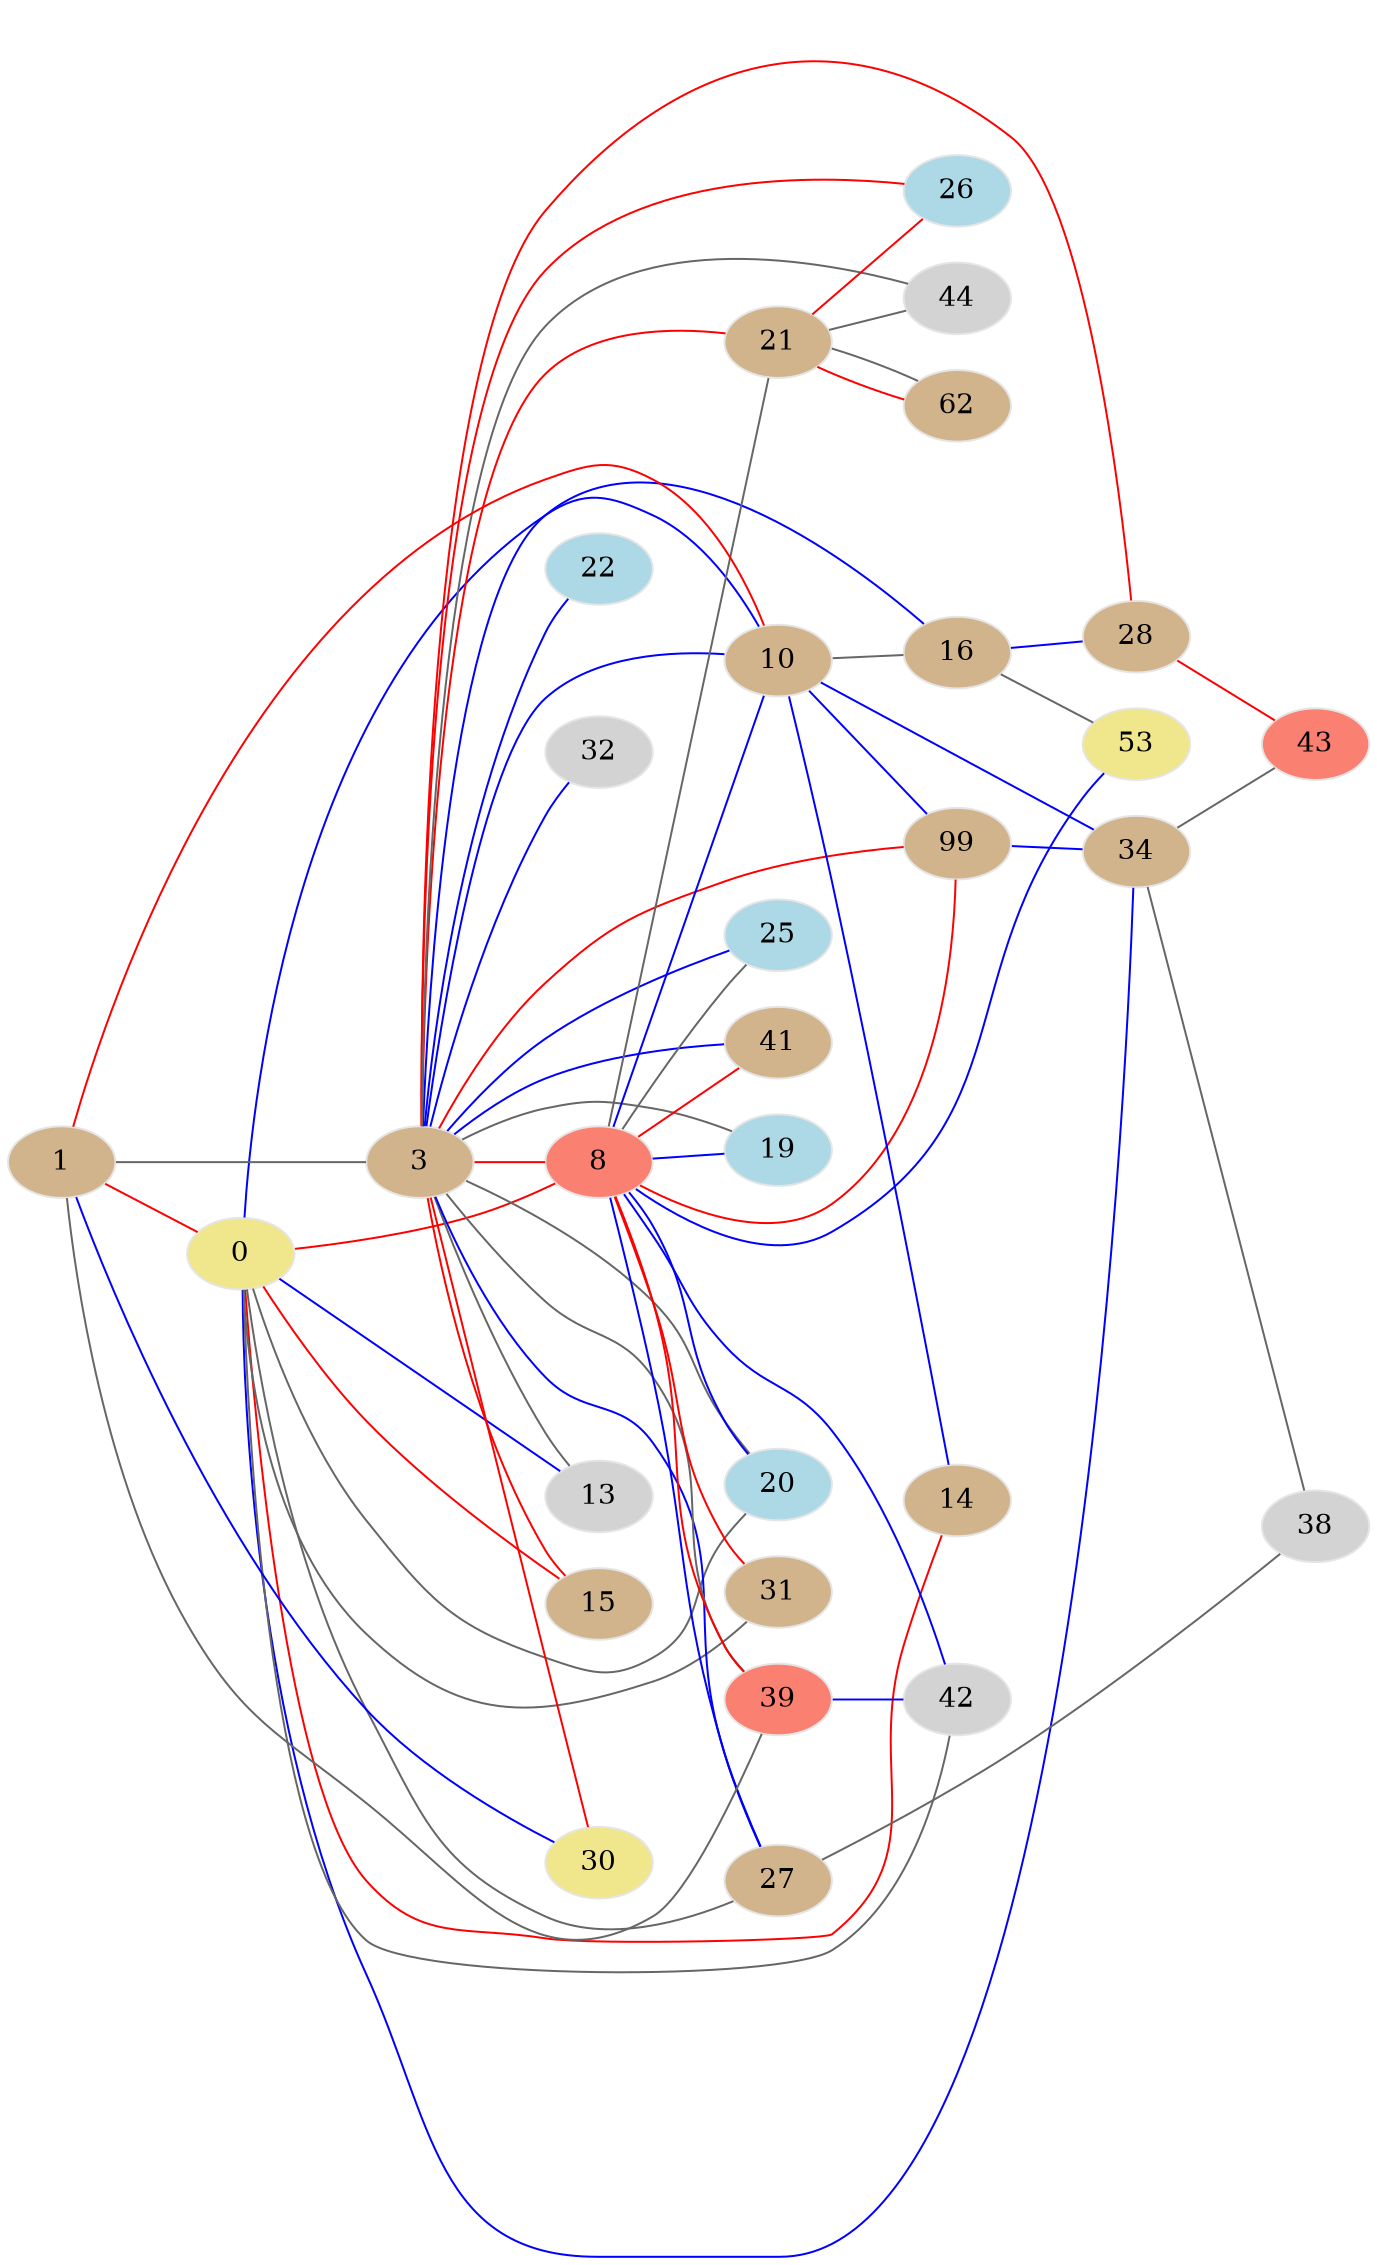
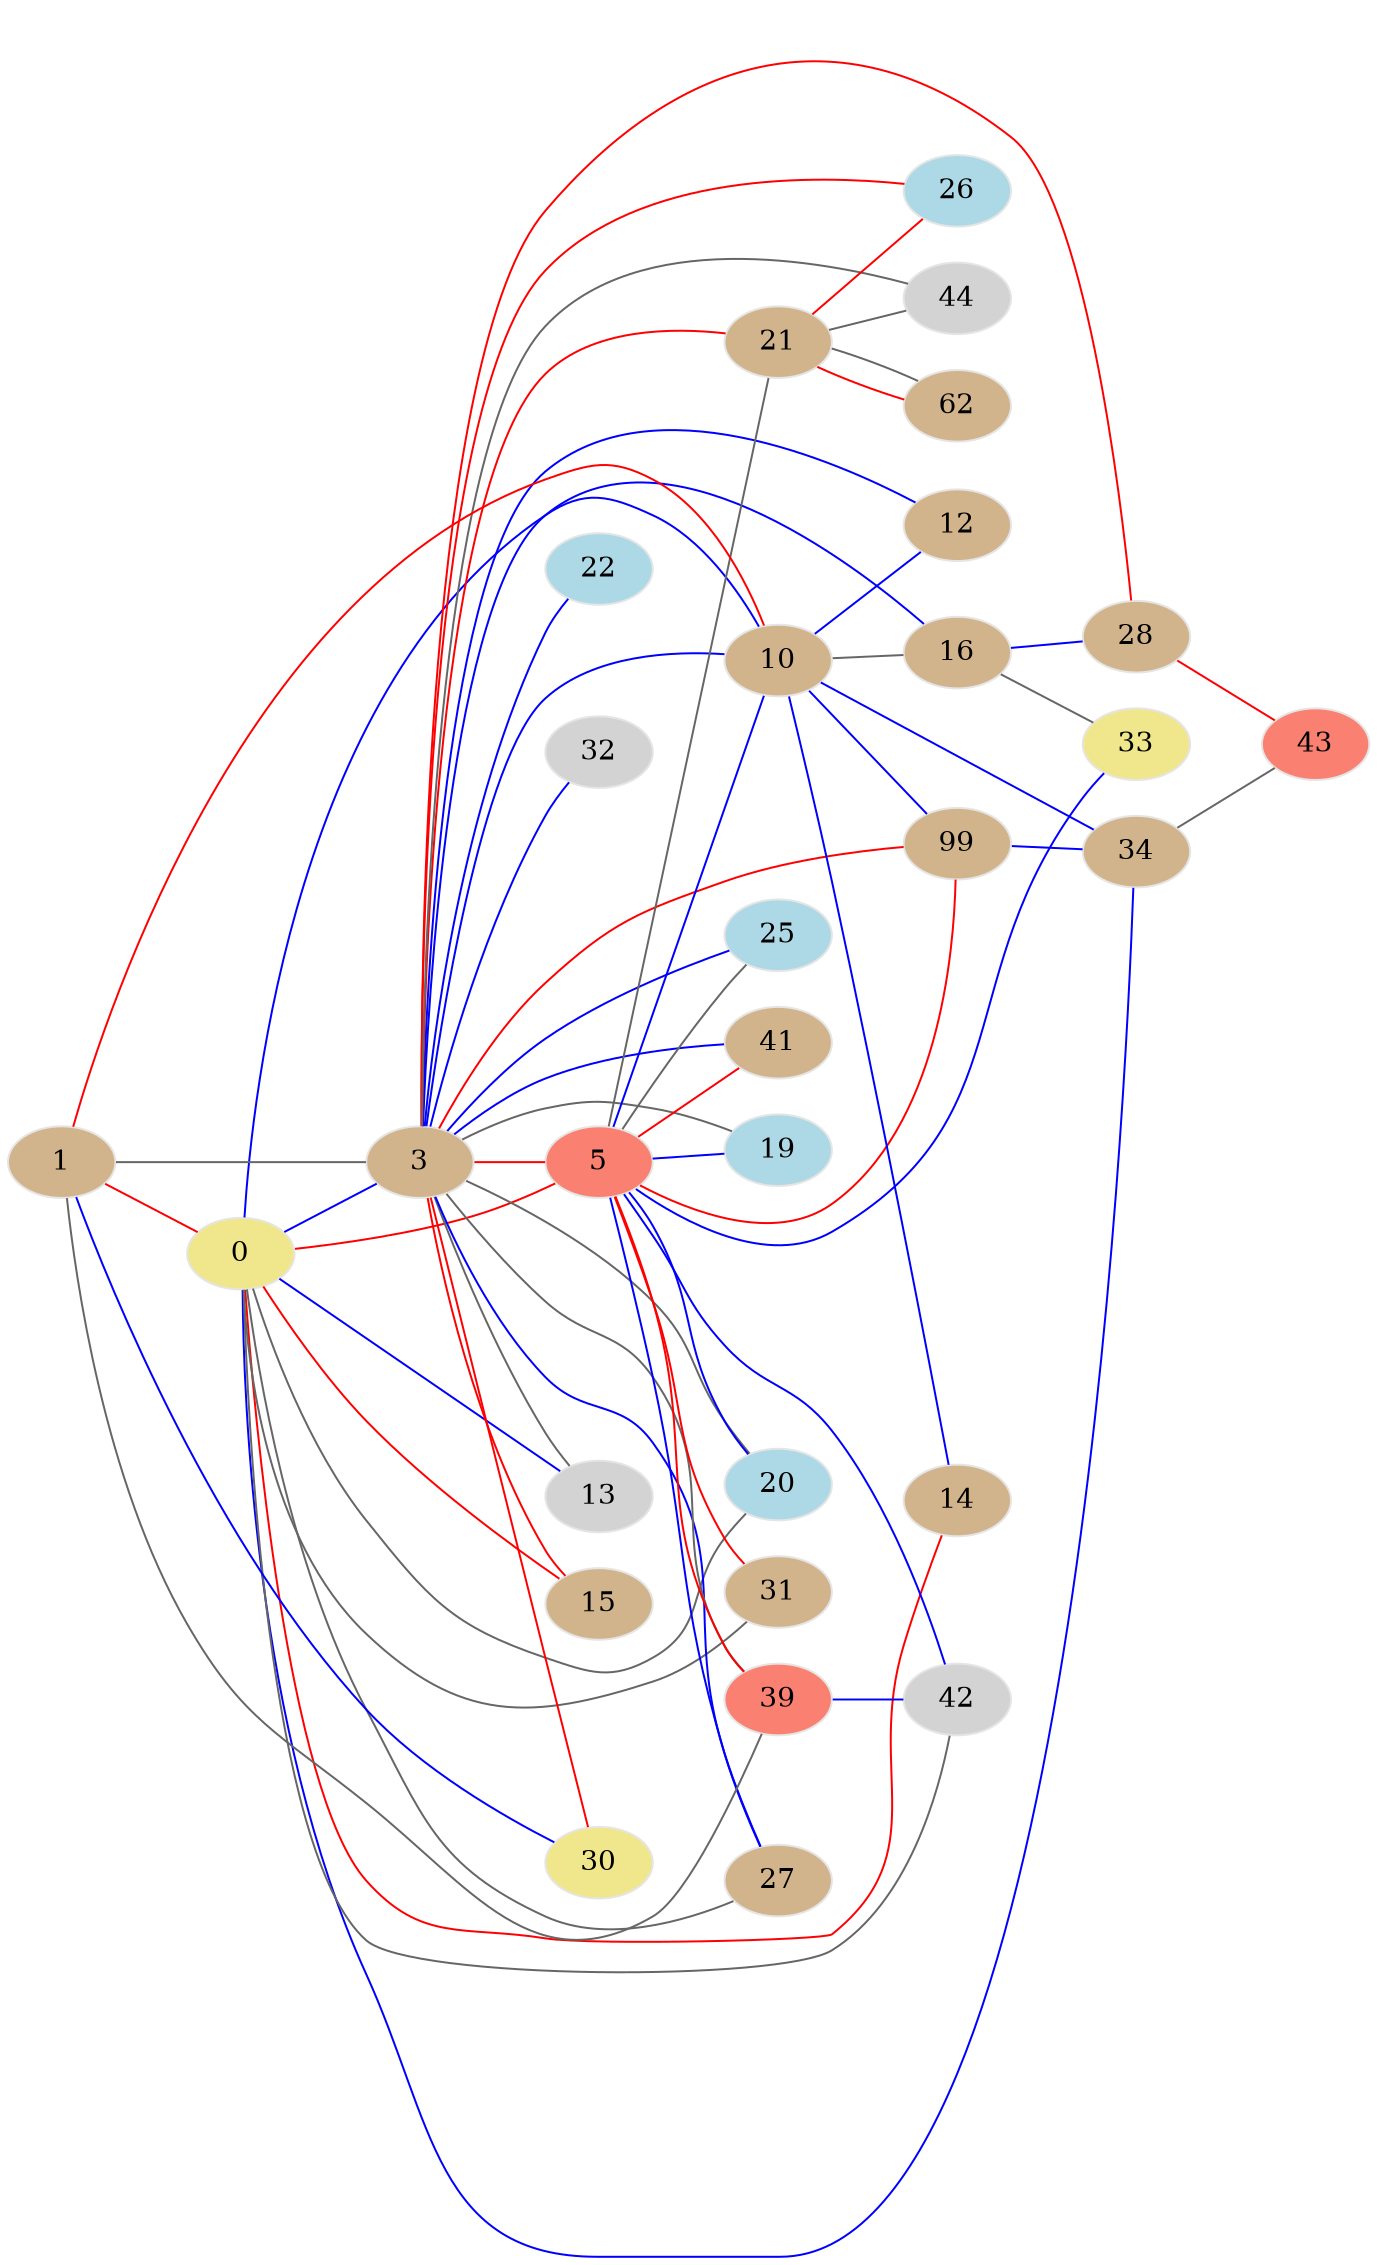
  graph {
    rankdir=LR
    node [color=gray90 fillcolor=tan style=filled]
    edge [color=blue]
    n1 [fillcolor=khaki label=0 super="+51+23"]
    3 [super="+8+4"]
-   5 [fillcolor=salmon super="+6+11" label=8]
+   5 [fillcolor=salmon super="+6+11"]
    10
    13 [fillcolor=lightgrey]
    14
    15
    20 [fillcolor=lightblue super="+37"]
    27
    31
    34
    42 [fillcolor=lightgrey]
    1
    30 [fillcolor=khaki]
    39 [fillcolor=salmon]
+   12
    16
    19 [fillcolor=lightblue]
    21 [super="+24"]
    22 [fillcolor=lightblue]
    25 [fillcolor=lightblue]
    26 [fillcolor=lightblue]
    28
    n24 [label=99 super="+36+35"]
    32 [fillcolor=lightgrey]
    41
    44 [fillcolor=lightgrey]
-   33 [fillcolor=khaki label=53]
-   38 [fillcolor=lightgrey]
+   33 [fillcolor=khaki]
    43 [fillcolor=salmon]
    62
+   n1 -- 3 [weight=4]
    n1 -- 5 [color=red weight=3]
    n1 -- 10
    n1 -- 13
    n1 -- 14 [color=red]
    n1 -- 15 [color=red]
    n1 -- 20 [color=gray40]
    n1 -- 27 [color=gray40]
    n1 -- 31 [color=gray40]
    n1 -- 34
    n1 -- 42 [color=gray40]
    3 -- 5 [color=red weight=16]
    3 -- 10 [weight=6]
    3 -- 13 [color=gray40 weight=2]
    3 -- 15 [color=red]
    3 -- 20 [color=gray40 weight=2]
    3 -- 27
    3 -- 30 [color=red]
    3 -- 39 [color=gray40]
+   3 -- 12
    3 -- 16
    3 -- 19 [color=gray40]
    3 -- 21 [color=red]
    3 -- 22 [weight=2]
    3 -- 25
    3 -- 26 [color=red]
    3 -- 28 [color=red]
    3 -- n24 [color=red weight=2]
    3 -- 32 [weight=2]
    3 -- 41
    3 -- 44 [color=gray40]
    5 -- 10 [weight=3]
    5 -- 20
    5 -- 27
    5 -- 31 [color=red]
    5 -- 42
    5 -- 39 [color=red]
    5 -- 19
    5 -- 21 [color=gray40 weight=3]
    5 -- 25 [color=gray40]
    5 -- n24 [color=red]
    5 -- 41 [color=red]
    5 -- 33
    10 -- 14
    10 -- 34
+   10 -- 12
    10 -- 16 [color=gray40]
    10 -- n24
-   27 -- 38 [color=gray40]
-   34 -- 38 [color=gray40]
    34 -- 43 [color=gray40]
    1 -- n1 [color=red]
    1 -- 3 [color=gray40 weight=6]
    1 -- 10 [color=red]
    1 -- 30
    1 -- 39 [color=gray40]
    39 -- 42
    16 -- 28
    16 -- 33 [color=gray40]
    21 -- 26 [color=red]
    21 -- 44 [color=gray40]
    21 -- 62 [color=red]
    21 -- 62 [color=gray40]
    28 -- 43 [color=red]
    n24 -- 34
  }
